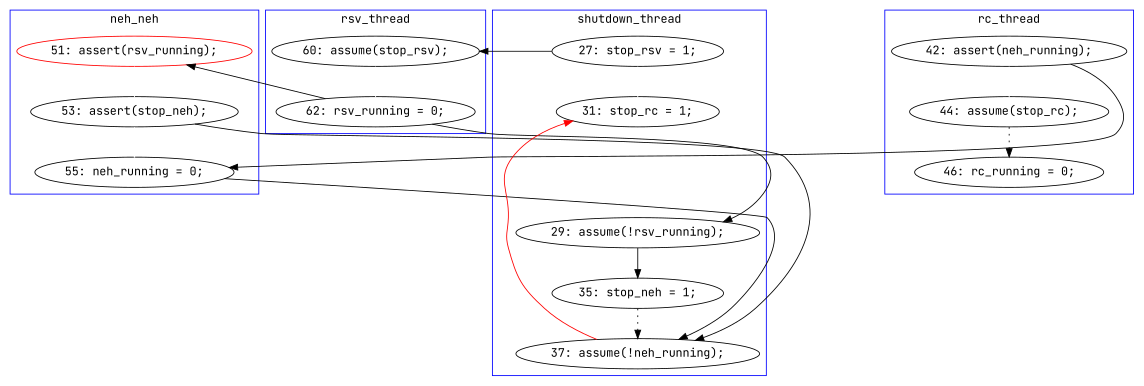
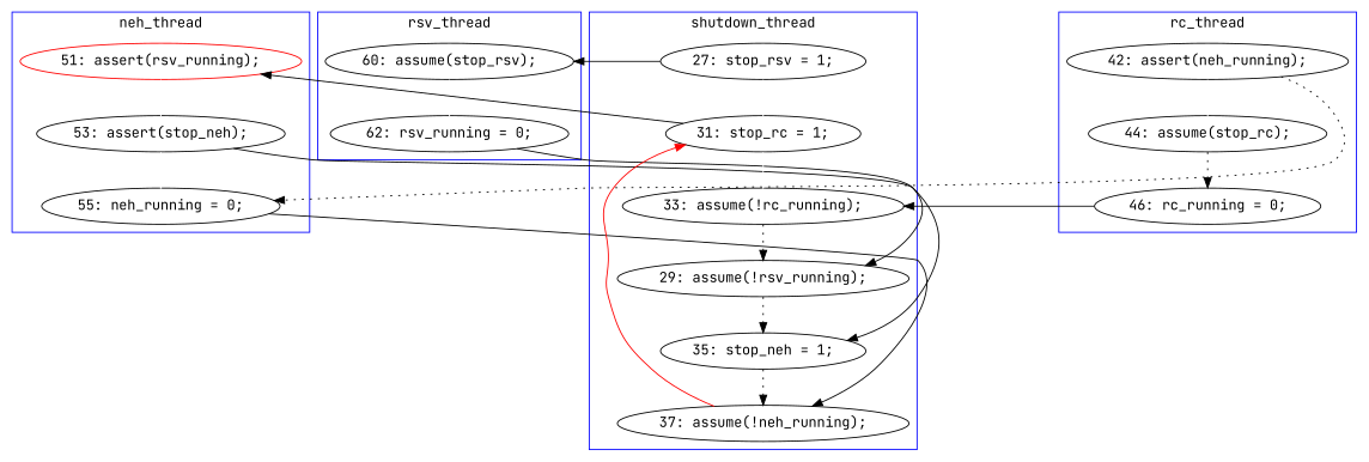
  digraph {
    fontname="JetBrains Mono"
    node [fontname="JetBrains Mono"]
    edge [color=black fontname="JetBrains Mono" style=solid]
    n1 [label="62: rsv_running = 0;"]
    n2 [label="60: assume(stop_rsv);"]
    n3 [label="42: assert(neh_running);"]
    n4 [label="44: assume(stop_rc);"]
    n5 [label="46: rc_running = 0;"]
    n6 [color=red label="51: assert(rsv_running);"]
    n7 [label="55: neh_running = 0;"]
    n8 [label="53: assert(stop_neh);"]
    n9 [label="29: assume(!rsv_running);"]
    n10 [label="35: stop_neh = 1;"]
    n11 [label="37: assume(!neh_running);"]
+   n12 [label="33: assume(!rc_running);"]
    n13 [label="31: stop_rc = 1;"]
    n14 [label="27: stop_rsv = 1;"]
    subgraph cluster_1 {
      color=blue
      label=rsv_thread
      n1
      n2
    }
    subgraph cluster_2 {
      color=blue
      label=rc_thread
      n3
      n4
      n5
    }
    subgraph cluster_3 {
      color=blue
-     label=neh_neh
+     label=neh_thread
      n6
      n7
      n8
    }
    subgraph cluster_4 {
      color=blue
      label=shutdown_thread
      n9
      n10
      n11
+     n12
      n13
      n14
    }
-   n1 -> n6 [constraint=false]
+   n13 -> n6 [constraint=false]
    n1 -> n9 [constraint=false]
    n2 -> n1 [color=white]
    n3 -> n4 [color=white]
-   n3 -> n7 [constraint=false]
+   n3 -> n7 [constraint=false style=dotted]
    n4 -> n5 [style=dotted]
+   n5 -> n12 [constraint=false]
    n6 -> n8 [color=white]
    n7 -> n11 [constraint=false]
    n8 -> n7 [color=white]
-   n8 -> n11 [constraint=false]
-   n9 -> n10
+   n8 -> n10 [constraint=false]
+   n9 -> n10 [style=dotted]
    n10 -> n11 [style=dotted]
    n11 -> n13 [color=red constraint=false]
+   n12 -> n9 [style=dotted]
+   n13 -> n12 [color=white]
    n14 -> n2 [constraint=false]
    n14 -> n13 [color=white]
  }
